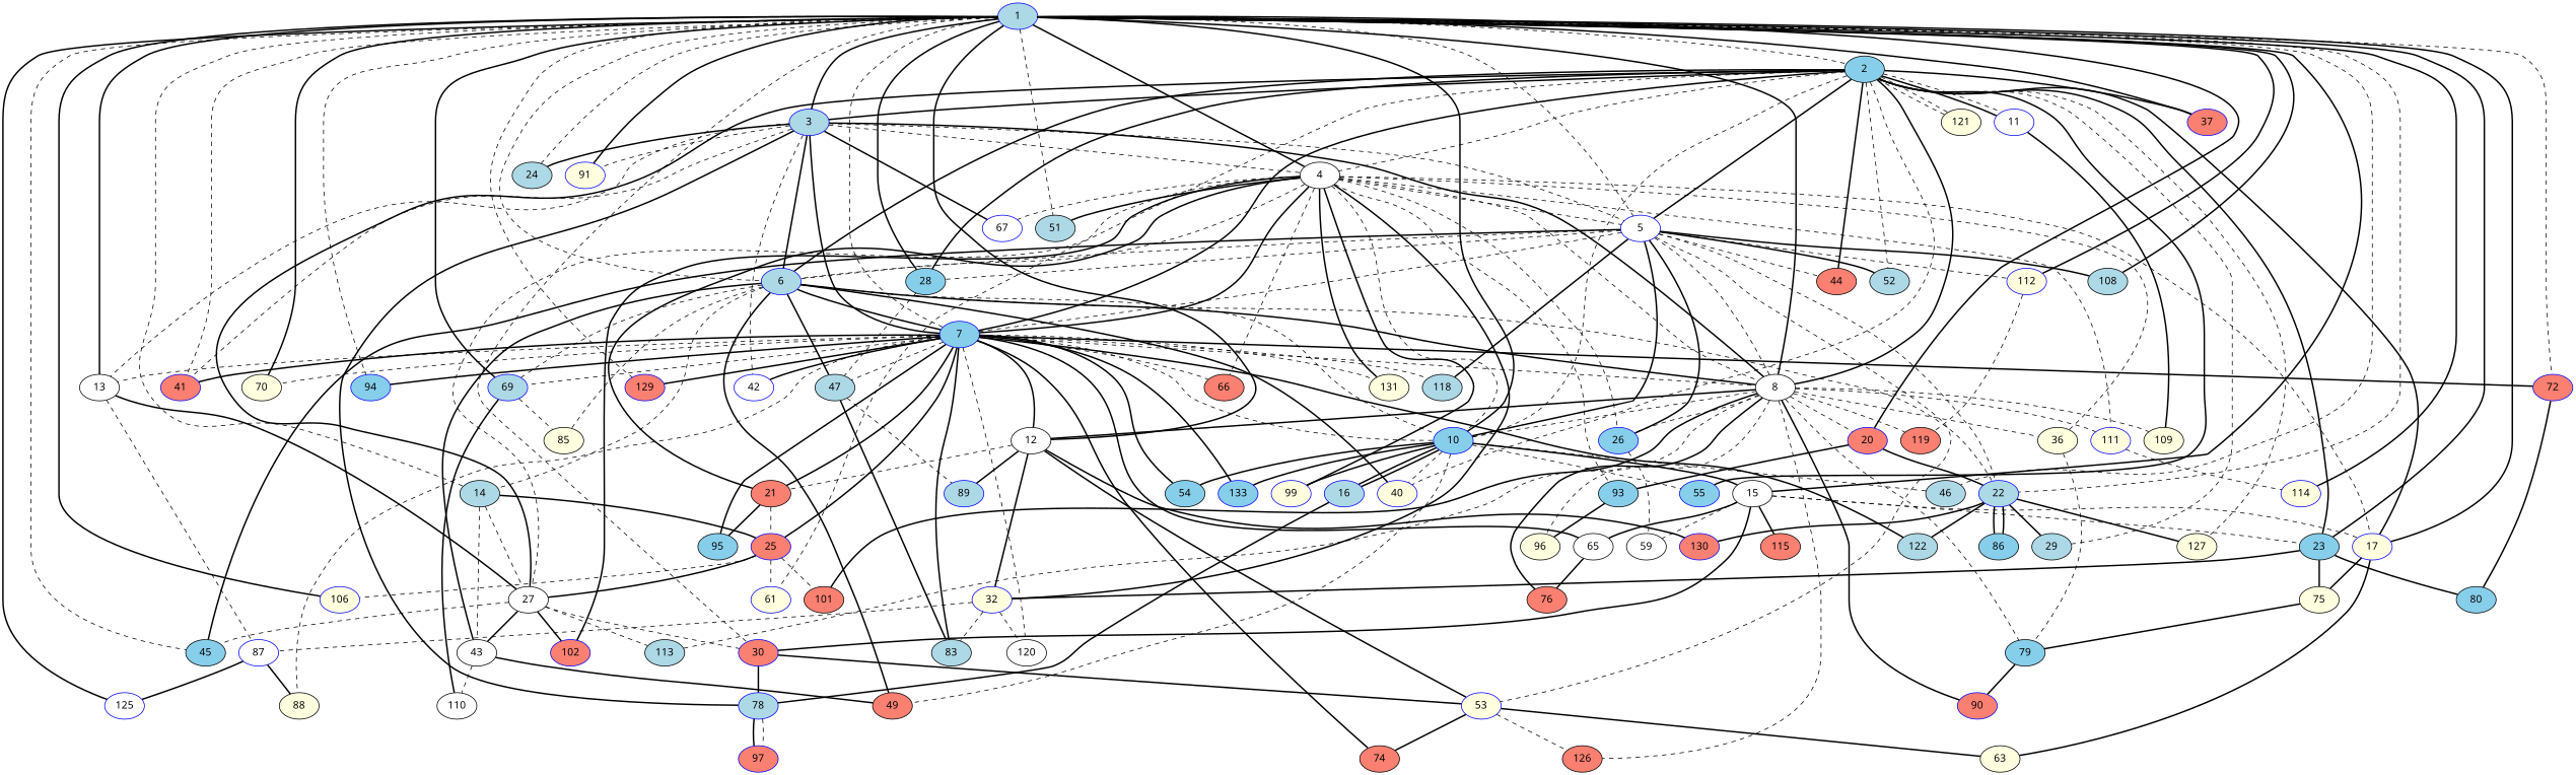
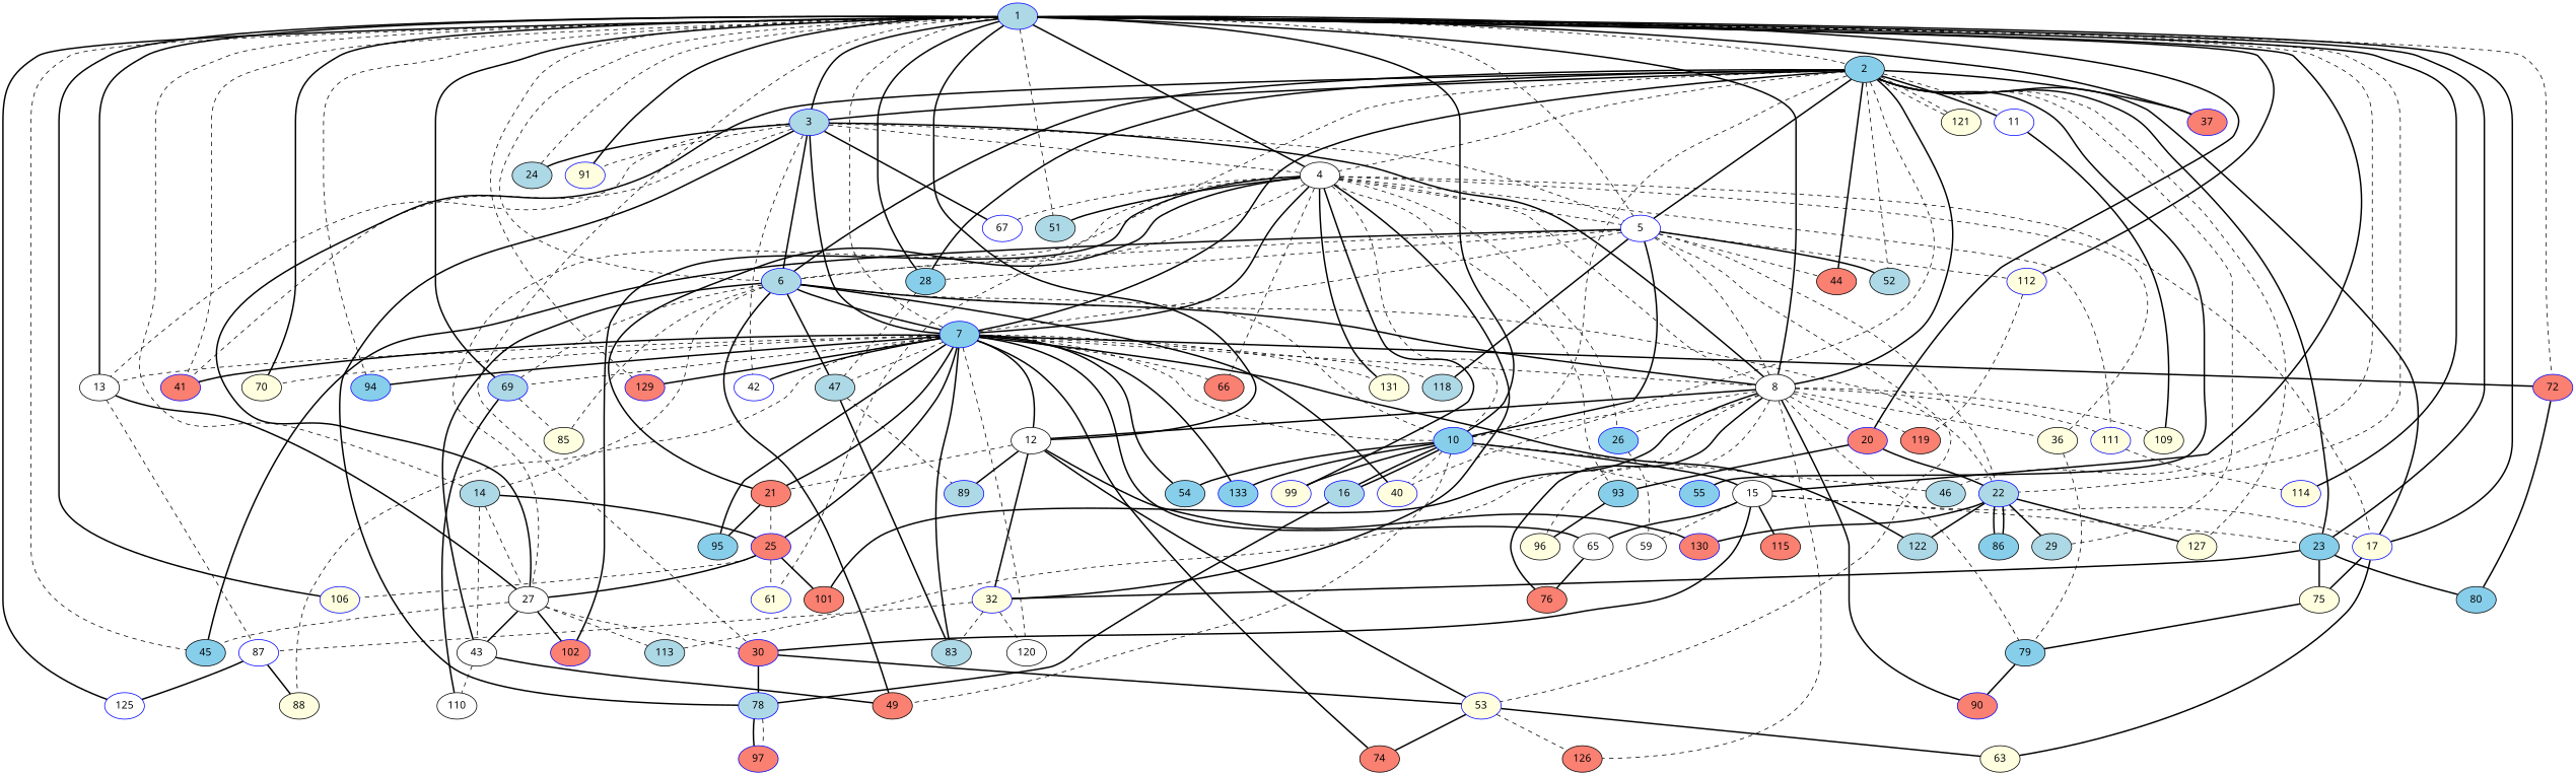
  graph {
    fontname="Noto Sans"
    node [color=black fillcolor=lightyellow fontname="Noto Sans" style=filled]
    edge [fontname="Noto Sans" style=bold]
    1 [color=blue fillcolor=lightblue super="+9"]
    2 [fillcolor=skyblue super="+16"]
    3 [color=blue fillcolor=lightblue super="+103"]
    4 [fillcolor=white super="+18"]
    5 [color=blue fillcolor=white super="+98"]
    6 [color=blue fillcolor=lightblue super="+58"]
    7 [color=blue fillcolor=skyblue super="+35"]
    8 [fillcolor=white super="+39"]
    10 [color=blue fillcolor=skyblue super="+34"]
    12 [fillcolor=white super="+64"]
    13 [fillcolor=white super="+50"]
    14 [fillcolor=lightblue super="+117"]
    15 [fillcolor=white super="+105"]
    17 [color=blue super="+78"]
    20 [color=blue fillcolor=salmon super="+84"]
    22 [color=blue fillcolor=lightblue super="+48"]
    23 [fillcolor=skyblue super="+77"]
    24 [fillcolor=lightblue super="+116"]
    28 [fillcolor=skyblue super="+81"]
    30 [color=blue fillcolor=salmon super="+38"]
    37 [color=blue fillcolor=salmon]
    41 [color=blue fillcolor=salmon super="+56"]
    45 [fillcolor=skyblue super="+92"]
    46 [fillcolor=lightblue]
    51 [fillcolor=lightblue]
    69 [color=blue fillcolor=lightblue super="+123"]
    70
    72 [color=blue fillcolor=salmon]
    91 [color=blue]
    94 [color=blue fillcolor=skyblue]
    106 [color=blue]
-   108 [fillcolor=lightblue]
    112 [color=blue]
    114 [color=blue]
    125 [color=blue fillcolor=white]
    129 [color=blue fillcolor=salmon]
    11 [color=blue fillcolor=white super="+73"]
    27 [fillcolor=white super="+107"]
    29 [fillcolor=lightblue]
    40 [color=blue]
    44 [fillcolor=salmon]
    52 [fillcolor=lightblue]
    55 [color=blue fillcolor=skyblue]
    61 [color=blue]
    121
    127
    42 [color=blue fillcolor=white]
    67 [color=blue fillcolor=white]
    n49 [color=blue fillcolor=lightblue label=78 super="+128"]
    21 [fillcolor=salmon super="+57"]
    26 [color=blue fillcolor=skyblue super="+31"]
    32 [color=blue super="+60"]
    36
    66 [fillcolor=salmon]
    93 [fillcolor=skyblue]
    99 [color=blue]
    102 [color=blue fillcolor=salmon]
    111 [color=blue]
    131
    53 [color=blue super="+62"]
    118 [fillcolor=lightblue]
    43 [fillcolor=white super="+124"]
    47 [fillcolor=lightblue super="+134"]
    49 [fillcolor=salmon super="+71"]
    85
    25 [color=blue fillcolor=salmon super="+33"]
    54 [fillcolor=skyblue]
    65 [fillcolor=white super="+82"]
    74 [fillcolor=salmon]
    83 [fillcolor=lightblue super="+104"]
    88 [super="+132"]
    95 [fillcolor=skyblue]
    120 [fillcolor=white]
    122 [fillcolor=lightblue]
    133 [color=blue fillcolor=skyblue]
    76 [fillcolor=salmon]
    79 [fillcolor=skyblue super="+100"]
    90 [color=blue fillcolor=salmon]
    96
    101 [fillcolor=salmon]
    109
    113 [fillcolor=lightblue]
    119 [fillcolor=salmon]
    126 [fillcolor=salmon]
    n85 [color=blue fillcolor=lightblue label=16]
    89 [color=blue fillcolor=lightblue]
    130 [color=blue fillcolor=salmon]
    87 [color=blue fillcolor=white]
    59 [fillcolor=white]
    115 [fillcolor=salmon]
    63
    75
    86 [fillcolor=skyblue]
    80 [fillcolor=skyblue]
    110 [fillcolor=white]
    97 [color=blue fillcolor=salmon]
    1 -- 2 [style=dashed weight=2]
    1 -- 3 [weight=2]
    1 -- 4 [weight=3]
    1 -- 5 [style=dashed weight=2]
    1 -- 6 [style=dashed weight=2]
    1 -- 7 [style=dashed weight=3]
    1 -- 8 [weight=2]
    1 -- 10 [weight=3]
    1 -- 12
    1 -- 13
    1 -- 14 [style=dashed]
    1 -- 15
    1 -- 17
    1 -- 20
    1 -- 22 [style=dashed]
    1 -- 23
    1 -- 24 [style=dashed weight=2]
    1 -- 28
    1 -- 30 [style=dashed]
    1 -- 37
    1 -- 41 [style=dashed]
    1 -- 45 [style=dashed]
    1 -- 46 [style=dashed]
    1 -- 51 [style=dashed]
    1 -- 69
    1 -- 70
    1 -- 72 [style=dashed]
    1 -- 91
    1 -- 94 [style=dashed]
    1 -- 106
-   1 -- 108
    1 -- 112
    1 -- 114
    1 -- 125
    1 -- 129 [style=dashed]
    2 -- 3
    2 -- 4 [style=dashed weight=2]
    2 -- 5
    2 -- 6
    2 -- 7
    2 -- 8
    2 -- 10 [style=dashed]
    2 -- 17
    2 -- 23
    2 -- 28
    2 -- 37
    2 -- 11 [weight=2]
    2 -- 11 [style=dashed]
    2 -- 27
    2 -- 29 [style=dashed]
    2 -- 40 [style=dashed]
    2 -- 44
    2 -- 52 [style=dashed]
    2 -- 55
    2 -- 61 [style=dashed]
    2 -- 121 [style=dashed]
    2 -- 121 [style=dashed]
    2 -- 127 [style=dashed]
    3 -- 4 [style=dashed]
    3 -- 5 [style=dashed]
    3 -- 6
    3 -- 7
    3 -- 8 [weight=2]
    3 -- 13 [style=dashed]
    3 -- 24
    3 -- 41 [style=dashed]
    3 -- 91 [style=dashed]
    3 -- 42 [style=dashed]
    3 -- 67
    3 -- n49
    4 -- 5 [style=dashed]
    4 -- 6 [style=dashed]
    4 -- 7
    4 -- 8 [style=dashed]
    4 -- 10 [style=dashed]
    4 -- 17 [style=dashed]
    4 -- 51
    4 -- 27 [style=dashed]
    4 -- 67 [style=dashed]
    4 -- 21
    4 -- 26 [style=dashed]
    4 -- 32
    4 -- 36 [style=dashed]
    4 -- 66 [style=dashed]
    4 -- 93 [style=dashed]
    4 -- 99
    4 -- 102
    4 -- 111 [style=dashed]
    4 -- 131
    5 -- 6 [style=dashed]
    5 -- 7 [style=dashed]
    5 -- 8 [style=dashed]
    5 -- 10
    5 -- 22 [style=dashed]
    5 -- 28 [style=dashed]
    5 -- 45
-   5 -- 108
    5 -- 112 [style=dashed]
    5 -- 44 [style=dashed]
    5 -- 52
-   5 -- 26
    5 -- 53 [style=dashed]
    5 -- 118
    6 -- 7
    6 -- 8
    6 -- 10 [style=dashed]
    6 -- 14 [style=dashed]
    6 -- 22 [style=dashed]
    6 -- 69 [style=dashed]
    6 -- 40
    6 -- 43
    6 -- 47
    6 -- 49
    6 -- 85 [style=dashed]
    7 -- 8 [style=dashed]
    7 -- 10 [style=dashed]
    7 -- 12
    7 -- 13 [style=dashed]
    7 -- 41 [weight=2]
    7 -- 69 [style=dashed]
    7 -- 70 [style=dashed]
    7 -- 72
    7 -- 94
    7 -- 129
    7 -- 42
    7 -- 21
    7 -- 66 [style=dashed]
    7 -- 131 [style=dashed]
    7 -- 118 [style=dashed]
    7 -- 47 [style=dashed]
    7 -- 25
    7 -- 54
    7 -- 65 [weight=2]
    7 -- 74
    7 -- 83
    7 -- 88 [style=dashed weight=2]
    7 -- 95
    7 -- 120 [style=dashed]
    7 -- 122
    7 -- 133
    8 -- 10 [style=dashed]
    8 -- 12
    8 -- 20 [style=dashed]
    8 -- 26 [style=dashed]
    8 -- 36 [style=dashed]
    8 -- 111 [style=dashed]
    8 -- 76
    8 -- 79 [style=dashed]
    8 -- 90
    8 -- 96 [style=dashed]
    8 -- 101
    8 -- 109 [style=dashed]
    8 -- 113 [style=dashed]
    8 -- 119 [style=dashed]
    8 -- 126 [style=dashed]
    10 -- 15
    10 -- 46 [style=dashed]
    10 -- 40 [style=dashed]
    10 -- 55 [style=dashed]
    10 -- 99
    10 -- 49 [style=dashed]
    10 -- 54
    10 -- 133
    10 -- n85
    10 -- n85
    12 -- 21 [style=dashed]
    12 -- 32
    12 -- 53
    12 -- 89
    12 -- 130
    13 -- 27
    13 -- 87 [style=dashed]
    14 -- 27 [style=dashed]
    14 -- 43 [style=dashed]
    14 -- 25
    15 -- 17 [style=dashed]
    15 -- 23 [style=dashed]
    15 -- 30
    15 -- 65
    15 -- 59 [style=dashed]
    15 -- 115
    17 -- 63
    17 -- 75
    20 -- 22
    20 -- 93
    22 -- 29
    22 -- 127
    22 -- 122
    22 -- 130
    22 -- 86
    22 -- 86
    23 -- 32
    23 -- 75
    23 -- 80
    28 -- 47 [style=dashed]
    30 -- n49
    30 -- 53
    69 -- 85 [style=dashed]
    69 -- 110
    72 -- 80
    112 -- 119 [style=dashed]
    11 -- 109
    27 -- 30 [style=dashed]
    27 -- 45 [style=dashed]
    27 -- 102
    27 -- 43
    27 -- 113 [style=dashed]
    n49 -- 97
    n49 -- 97 [style=dashed]
    21 -- 25 [style=dashed]
    21 -- 95
    26 -- 59 [style=dashed]
    32 -- 83 [style=dashed]
    32 -- 120 [style=dashed]
    32 -- 87 [style=dashed]
    36 -- 79 [style=dashed]
    93 -- 96
    111 -- 114 [style=dashed]
    53 -- 74
    53 -- 126 [style=dashed]
    53 -- 63
    43 -- 49
    43 -- 110 [style=dashed]
    47 -- 83
    47 -- 89 [style=dashed]
    25 -- 106 [style=dashed]
    25 -- 27
    25 -- 61 [style=dashed]
-   25 -- 101 [style=dashed]
+   25 -- 101
    65 -- 76
    79 -- 90
    n85 -- n49
    87 -- 125
    87 -- 88
    75 -- 79
  }
